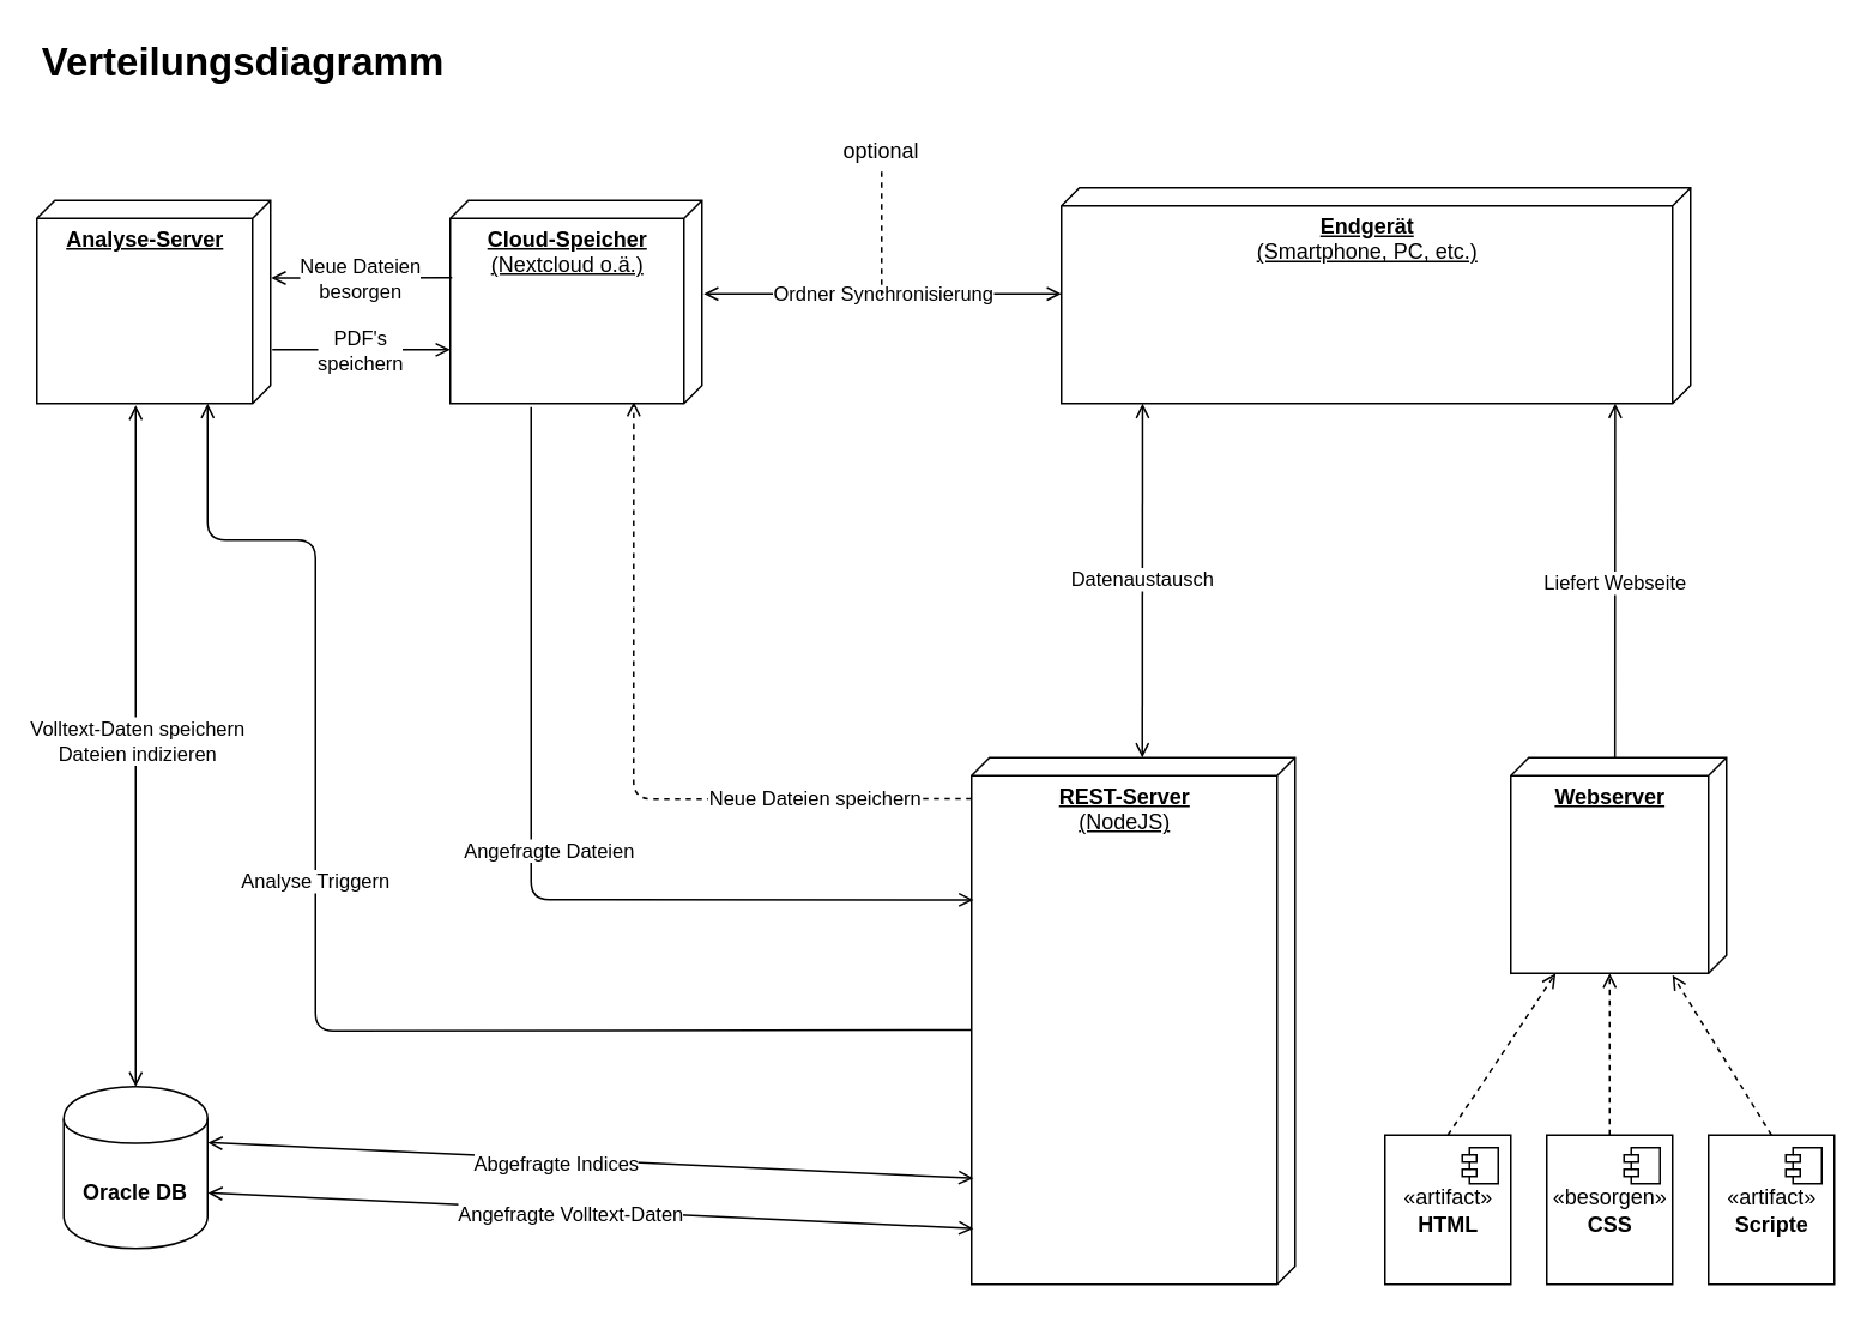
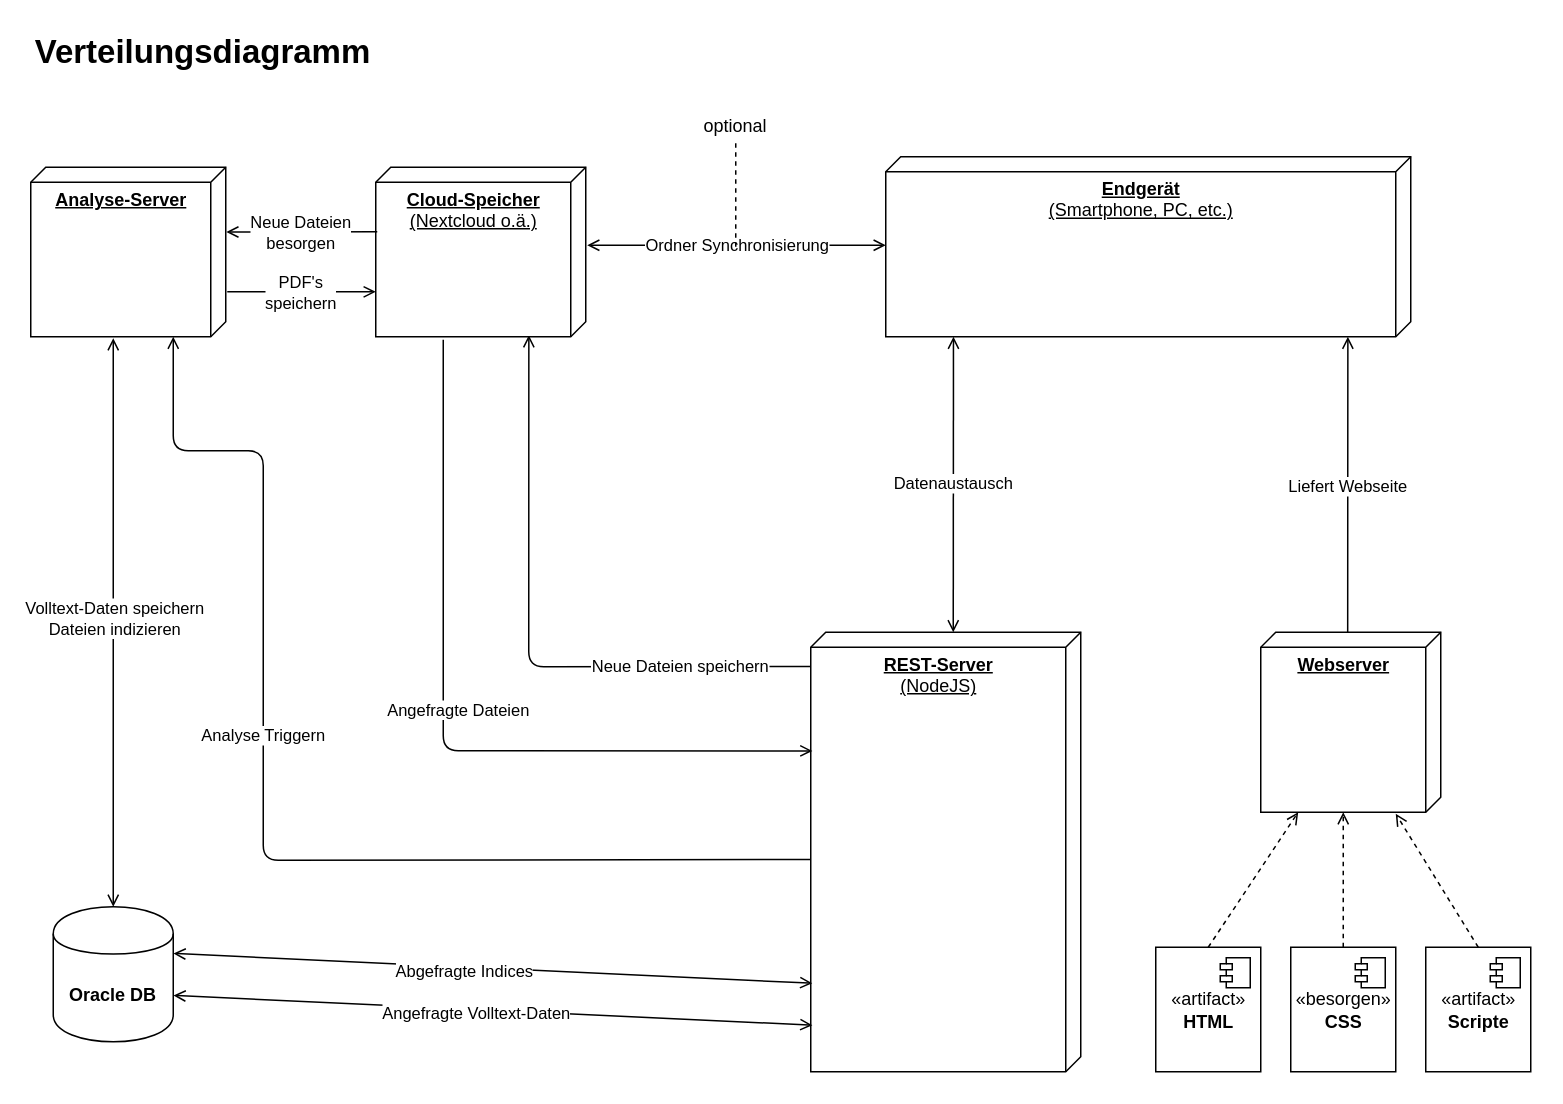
  <mxCell id="0" />
  <mxCell id="1" parent="0" />
  <mxCell id="2" value="&lt;b&gt;Endgerät&lt;/b&gt;&lt;br&gt;&lt;div&gt;(Smartphone, PC, etc.)&lt;/div&gt;" style="verticalAlign=top;align=center;spacingTop=8;spacingLeft=2;spacingRight=12;shape=cube;size=10;direction=south;fontStyle=4;html=1;" parent="1" vertex="1"><mxGeometry x="590" y="104" width="350" height="120" as="geometry" /></mxCell>
  <mxCell id="3" value="&lt;b&gt;Webserver&lt;/b&gt;" style="verticalAlign=top;align=center;spacingTop=8;spacingLeft=2;spacingRight=12;shape=cube;size=10;direction=south;fontStyle=4;html=1;" parent="1" vertex="1"><mxGeometry x="840" y="421" width="120" height="120" as="geometry" /></mxCell>
  <mxCell id="4" value="«artifact»&lt;br&gt;&lt;b&gt;HTML&lt;/b&gt;" style="html=1;dropTarget=0;" parent="1" vertex="1"><mxGeometry x="770" y="631" width="70" height="83" as="geometry" /></mxCell>
  <mxCell id="5" value="" style="shape=component;jettyWidth=8;jettyHeight=4;" parent="4" vertex="1"><mxGeometry x="1" width="20" height="20" relative="1" as="geometry"><mxPoint x="-27" y="7" as="offset" /></mxGeometry></mxCell>
  <mxCell id="6" value="«besorgen»&lt;br&gt;&lt;b&gt;CSS&lt;/b&gt;" style="html=1;dropTarget=0;" parent="1" vertex="1"><mxGeometry x="860" y="631" width="70" height="83" as="geometry" /></mxCell>
  <mxCell id="7" value="" style="shape=component;jettyWidth=8;jettyHeight=4;" parent="6" vertex="1"><mxGeometry x="1" width="20" height="20" relative="1" as="geometry"><mxPoint x="-27" y="7" as="offset" /></mxGeometry></mxCell>
  <mxCell id="8" value="«artifact»&lt;br&gt;&lt;b&gt;Scripte&lt;/b&gt;" style="html=1;dropTarget=0;" parent="1" vertex="1"><mxGeometry x="950" y="631" width="70" height="83" as="geometry" /></mxCell>
  <mxCell id="9" value="" style="shape=component;jettyWidth=8;jettyHeight=4;" parent="8" vertex="1"><mxGeometry x="1" width="20" height="20" relative="1" as="geometry"><mxPoint x="-27" y="7" as="offset" /></mxGeometry></mxCell>
  <mxCell id="10" value="" style="endArrow=open;dashed=1;html=1;strokeColor=#000000;exitX=0.5;exitY=0;exitDx=0;exitDy=0;endFill=0;" parent="1" source="8" edge="1"><mxGeometry width="50" height="50" relative="1" as="geometry"><mxPoint x="590" y="491" as="sourcePoint" /><mxPoint x="930" y="542" as="targetPoint" /></mxGeometry></mxCell>
  <mxCell id="11" value="" style="endArrow=open;dashed=1;html=1;strokeColor=#000000;exitX=0.5;exitY=0;exitDx=0;exitDy=0;entryX=0;entryY=0;entryDx=120;entryDy=65;entryPerimeter=0;endFill=0;" parent="1" source="6" target="3" edge="1"><mxGeometry width="50" height="50" relative="1" as="geometry"><mxPoint x="1005" y="641" as="sourcePoint" /><mxPoint x="948.04" y="551" as="targetPoint" /></mxGeometry></mxCell>
  <mxCell id="12" value="" style="endArrow=open;dashed=1;html=1;strokeColor=#000000;exitX=0.5;exitY=0;exitDx=0;exitDy=0;entryX=1;entryY=0.792;entryDx=0;entryDy=0;entryPerimeter=0;endFill=0;" parent="1" source="4" target="3" edge="1"><mxGeometry width="50" height="50" relative="1" as="geometry"><mxPoint x="905" y="641" as="sourcePoint" /><mxPoint x="905" y="551" as="targetPoint" /></mxGeometry></mxCell>
  <mxCell id="13" value="Liefert Webseite" style="endArrow=open;html=1;strokeColor=#000000;exitX=0;exitY=0.517;exitDx=0;exitDy=0;exitPerimeter=0;entryX=1.025;entryY=0.258;entryDx=0;entryDy=0;entryPerimeter=0;endFill=0;" parent="1" source="3" edge="1"><mxGeometry x="-0.015" width="50" height="50" relative="1" as="geometry"><mxPoint x="510" y="481" as="sourcePoint" /><mxPoint x="898.08" y="224" as="targetPoint" /><Array as="points"><mxPoint x="898" y="324" /></Array><mxPoint as="offset" /></mxGeometry></mxCell>
  <mxCell id="14" value="&lt;div&gt;&lt;b&gt;REST-Server&lt;/b&gt;&lt;/div&gt;&lt;div&gt;(NodeJS)&lt;b&gt;&lt;br&gt;&lt;/b&gt;&lt;/div&gt;" style="verticalAlign=top;align=center;spacingTop=8;spacingLeft=2;spacingRight=12;shape=cube;size=10;direction=south;fontStyle=4;html=1;" parent="1" vertex="1"><mxGeometry x="540" y="421" width="180" height="293" as="geometry" /></mxCell>
  <mxCell id="15" value="&lt;b&gt;Analyse-Server&lt;br&gt;&lt;/b&gt;" style="verticalAlign=top;align=center;spacingTop=8;spacingLeft=2;spacingRight=12;shape=cube;size=10;direction=south;fontStyle=4;html=1;" parent="1" vertex="1"><mxGeometry x="20" y="111" width="130" height="113" as="geometry" /></mxCell>
  <mxCell id="16" value="Datenaustausch" style="endArrow=open;startArrow=open;html=1;strokeColor=#000000;exitX=0;exitY=0;exitDx=0;exitDy=85;exitPerimeter=0;startFill=0;endFill=0;entryX=1;entryY=0.871;entryDx=0;entryDy=0;entryPerimeter=0;" parent="1" source="14" target="2" edge="1"><mxGeometry width="50" height="50" relative="1" as="geometry"><mxPoint x="480" y="484" as="sourcePoint" /><mxPoint x="620" y="254" as="targetPoint" /></mxGeometry></mxCell>
  <mxCell id="17" value="&lt;b&gt;Oracle DB&lt;/b&gt;" style="shape=cylinder;whiteSpace=wrap;html=1;boundedLbl=1;backgroundOutline=1;" parent="1" vertex="1"><mxGeometry x="35" y="604" width="80" height="90" as="geometry" /></mxCell>
  <mxCell id="18" value="" style="endArrow=open;html=1;strokeColor=#000000;endFill=0;entryX=0.894;entryY=0.994;entryDx=0;entryDy=0;entryPerimeter=0;exitX=1.002;exitY=0.657;exitDx=0;exitDy=0;exitPerimeter=0;startArrow=open;startFill=0;" parent="1" source="17" target="14" edge="1"><mxGeometry width="50" height="50" relative="1" as="geometry"><mxPoint x="130" y="683" as="sourcePoint" /><mxPoint x="490" y="654" as="targetPoint" /></mxGeometry></mxCell>
  <mxCell id="19" value="Angefragte Volltext-Daten" style="edgeLabel;html=1;align=center;verticalAlign=middle;resizable=0;points=[];" parent="18" vertex="1" connectable="0"><mxGeometry x="0.095" y="2" relative="1" as="geometry"><mxPoint x="-32" y="3.03" as="offset" /></mxGeometry></mxCell>
- <mxCell id="20" value="" style="endArrow=open;html=1;strokeColor=#000000;exitX=0.078;exitY=1;exitDx=0;exitDy=0;exitPerimeter=0;endFill=0;entryX=0.991;entryY=0.271;entryDx=0;entryDy=0;entryPerimeter=0;dashed=1;" parent="1" source="14" target="23" edge="1"><mxGeometry width="50" height="50" relative="1" as="geometry"><mxPoint x="541" y="477" as="sourcePoint" /><mxPoint x="405" y="223" as="targetPoint" /><Array as="points"><mxPoint x="352" y="444" /></Array></mxGeometry></mxCell>
+ <mxCell id="20" value="" style="endArrow=open;html=1;strokeColor=#000000;exitX=0.078;exitY=1;exitDx=0;exitDy=0;exitPerimeter=0;endFill=0;entryX=0.991;entryY=0.271;entryDx=0;entryDy=0;entryPerimeter=0;" parent="1" source="14" target="23" edge="1"><mxGeometry width="50" height="50" relative="1" as="geometry"><mxPoint x="541" y="477" as="sourcePoint" /><mxPoint x="405" y="223" as="targetPoint" /><Array as="points"><mxPoint x="352" y="444" /></Array></mxGeometry></mxCell>
  <mxCell id="21" value="Neue Dateien speichern" style="edgeLabel;html=1;align=center;verticalAlign=middle;resizable=0;points=[];" parent="20" vertex="1" connectable="0"><mxGeometry x="-0.181" y="-2" relative="1" as="geometry"><mxPoint x="80" y="2.01" as="offset" /></mxGeometry></mxCell>
  <mxCell id="22" value="Verteilungsdiagramm" style="text;html=1;strokeColor=none;fillColor=none;align=center;verticalAlign=middle;whiteSpace=wrap;rounded=0;fontSize=22;fontStyle=1" parent="1" vertex="1"><mxGeometry x="20" y="20" width="230" height="30" as="geometry" /></mxCell>
  <mxCell id="23" value="&lt;div&gt;&lt;b&gt;Cloud-Speicher&lt;/b&gt;&lt;/div&gt;(Nextcloud o.ä.)" style="verticalAlign=top;align=center;spacingTop=8;spacingLeft=2;spacingRight=12;shape=cube;size=10;direction=south;fontStyle=4;html=1;" parent="1" vertex="1"><mxGeometry x="250" y="111" width="140" height="113" as="geometry" /></mxCell>
  <mxCell id="24" value="Ordner Synchronisierung" style="endArrow=open;startArrow=open;html=1;strokeColor=#000000;startFill=0;endFill=0;" parent="1" edge="1"><mxGeometry width="50" height="50" relative="1" as="geometry"><mxPoint x="391" y="163" as="sourcePoint" /><mxPoint x="590" y="163" as="targetPoint" /></mxGeometry></mxCell>
  <mxCell id="25" value="" style="endArrow=none;dashed=1;html=1;" parent="1" target="26" edge="1"><mxGeometry width="50" height="50" relative="1" as="geometry"><mxPoint x="490" y="164" as="sourcePoint" /><mxPoint x="490" y="84" as="targetPoint" /></mxGeometry></mxCell>
  <mxCell id="26" value="optional" style="text;html=1;strokeColor=none;fillColor=none;align=center;verticalAlign=middle;whiteSpace=wrap;rounded=0;" parent="1" vertex="1"><mxGeometry x="470" y="74" width="40" height="20" as="geometry" /></mxCell>
  <mxCell id="27" value="" style="endArrow=open;html=1;strokeColor=#000000;endFill=0;entryX=1.002;entryY=0.346;entryDx=0;entryDy=0;entryPerimeter=0;startArrow=open;startFill=0;" parent="1" target="17" edge="1"><mxGeometry width="50" height="50" relative="1" as="geometry"><mxPoint x="541" y="655" as="sourcePoint" /><mxPoint x="130" y="654" as="targetPoint" /></mxGeometry></mxCell>
  <mxCell id="28" value="Abgefragte Indices" style="edgeLabel;html=1;align=center;verticalAlign=middle;resizable=0;points=[];" parent="27" vertex="1" connectable="0"><mxGeometry x="0.095" y="2" relative="1" as="geometry"><mxPoint as="offset" /></mxGeometry></mxCell>
  <mxCell id="29" value="" style="endArrow=open;html=1;strokeColor=#000000;endFill=0;entryX=0.735;entryY=1;entryDx=0;entryDy=0;entryPerimeter=0;" parent="1" target="23" edge="1"><mxGeometry width="50" height="50" relative="1" as="geometry"><mxPoint x="151" y="194" as="sourcePoint" /><mxPoint x="210" y="224" as="targetPoint" /></mxGeometry></mxCell>
  <mxCell id="30" value="PDF's&lt;br&gt;speichern" style="edgeLabel;html=1;align=center;verticalAlign=middle;resizable=0;points=[];" parent="29" vertex="1" connectable="0"><mxGeometry x="0.095" y="2" relative="1" as="geometry"><mxPoint x="-5.29" y="1.97" as="offset" /></mxGeometry></mxCell>
  <mxCell id="31" value="" style="endArrow=open;html=1;strokeColor=#000000;endFill=0;entryX=0.382;entryY=-0.003;entryDx=0;entryDy=0;entryPerimeter=0;" parent="1" target="15" edge="1"><mxGeometry width="50" height="50" relative="1" as="geometry"><mxPoint x="251" y="154" as="sourcePoint" /><mxPoint x="270" y="331" as="targetPoint" /></mxGeometry></mxCell>
  <mxCell id="32" value="Neue Dateien&lt;br&gt;besorgen" style="edgeLabel;html=1;align=center;verticalAlign=middle;resizable=0;points=[];" parent="31" vertex="1" connectable="0"><mxGeometry x="0.095" y="2" relative="1" as="geometry"><mxPoint x="3.85" y="-2.09" as="offset" /></mxGeometry></mxCell>
  <mxCell id="33" value="" style="endArrow=open;html=1;strokeColor=#000000;endFill=0;entryX=0.5;entryY=0;entryDx=0;entryDy=0;startArrow=open;startFill=0;" parent="1" target="17" edge="1"><mxGeometry width="50" height="50" relative="1" as="geometry"><mxPoint x="75" y="225" as="sourcePoint" /><mxPoint x="62" y="604" as="targetPoint" /><Array as="points" /></mxGeometry></mxCell>
  <mxCell id="34" value="&lt;div&gt;Volltext-Daten speichern&lt;/div&gt;Dateien indizieren" style="edgeLabel;html=1;align=center;verticalAlign=middle;resizable=0;points=[];" parent="33" vertex="1" connectable="0"><mxGeometry x="0.095" y="2" relative="1" as="geometry"><mxPoint x="-2.0" y="-22.0" as="offset" /></mxGeometry></mxCell>
  <mxCell id="35" value="" style="endArrow=open;html=1;strokeColor=#000000;endFill=0;entryX=0.27;entryY=0.994;entryDx=0;entryDy=0;entryPerimeter=0;" parent="1" target="14" edge="1"><mxGeometry width="50" height="50" relative="1" as="geometry"><mxPoint x="295" y="226" as="sourcePoint" /><mxPoint x="350.27" y="619.52" as="targetPoint" /><Array as="points"><mxPoint x="295" y="500" /></Array></mxGeometry></mxCell>
  <mxCell id="36" value="Angefragte Dateien" style="edgeLabel;html=1;align=center;verticalAlign=middle;resizable=0;points=[];" parent="35" vertex="1" connectable="0"><mxGeometry x="0.095" y="2" relative="1" as="geometry"><mxPoint x="-2.0" y="-25.81" as="offset" /></mxGeometry></mxCell>
  <mxCell id="37" value="" style="endArrow=none;html=1;strokeColor=#000000;endFill=0;entryX=0;entryY=0;entryDx=151.5;entryDy=180;entryPerimeter=0;startArrow=open;startFill=0;" edge="1" parent="1" target="14"><mxGeometry width="50" height="50" relative="1" as="geometry"><mxPoint x="115" y="224" as="sourcePoint" /><mxPoint x="326.08" y="498.11" as="targetPoint" /><Array as="points"><mxPoint x="115" y="300" /><mxPoint x="175" y="300" /><mxPoint x="175" y="573" /></Array></mxGeometry></mxCell>
  <mxCell id="38" value="Analyse Triggern" style="edgeLabel;html=1;align=center;verticalAlign=middle;resizable=0;points=[];" vertex="1" connectable="0" parent="37"><mxGeometry x="0.095" y="2" relative="1" as="geometry"><mxPoint x="-15.0" y="-80.98" as="offset" /></mxGeometry></mxCell>
